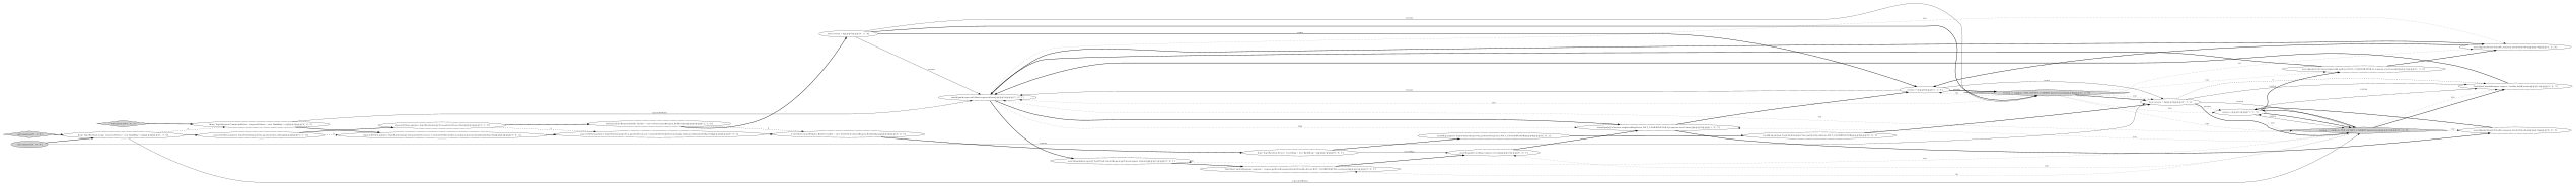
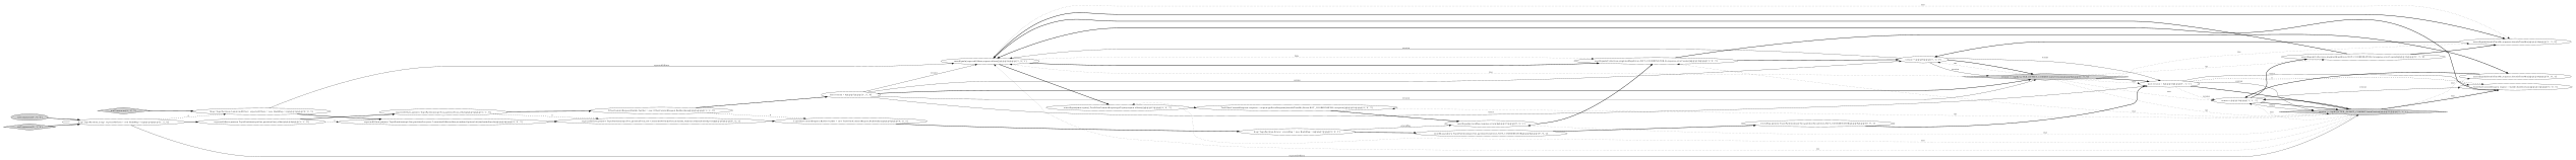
  digraph {
    fontname="Liberation Serif"
    rankdir=LR
    node [fillcolor=white fontname="Liberation Serif" shape=ellipse style=filled]
    edge [fontname="Liberation Serif" style=bold]
    n1 [label="assertEquals(expectedOffsets,request.offsets())@@@14@@@['1', '0', '1']"]
    n2 [label="assertEquals(data.topics(),TxnOffsetCommitRequest.getTopics(request.offsets()))@@@15@@@['0', '0', '1']"]
    n3 [label="assertEquals(Collections.singletonMap(Errors.NOT_COORDINATOR,2),response.errorCounts())@@@18@@@['1', '0', '1']"]
    n4 [label="assertEquals(throttleTimeMs,response.throttleTimeMs())@@@14@@@['1', '1', '0']"]
    n5 [label="TxnOffsetCommitResponse response = request.getErrorResponse(throttleTimeMs,Errors.NOT_COORDINATOR.exception())@@@16@@@['0', '0', '1']"]
    n6 [label="version++@@@9@@@['1', '1', '0']"]
    n7 [label="assertEquals(throttleTimeMs,response.throttleTimeMs())@@@19@@@['0', '0', '1']"]
    n8 [label="assertEquals(errorsMap,response.errors())@@@17@@@['0', '0', '1']"]
    n9 [label="errorsMap.put(new TopicPartition(topicOne,partitionOne),Errors.NOT_COORDINATOR)@@@8@@@['0', '0', '1']"]
    n10 [label="errorsMap.put(new TopicPartition(topicTwo,partitionTwo),Errors.NOT_COORDINATOR)@@@9@@@['0', '0', '1']"]
    n11 [label="short version = 0@@@10@@@['1', '1', '1']"]
    n12 [label="OffsetCommitRequest.Builder builder = new OffsetCommitRequest.Builder(data)@@@6@@@['1', '1', '0']"]
    n13 [label="TxnOffsetCommitRequest.Builder builder = new TxnOffsetCommitRequest.Builder(data)@@@6@@@['0', '0', '1']"]
    n14 [label="short version = 0@@@7@@@['1', '1', '0']"]
    n15 [label="Map<TopicPartition,Errors> errorsMap = new HashMap<>()@@@7@@@['0', '0', '1']"]
    n16 [fillcolor=lightgray label="version <= ApiKeys.TXN_OFFSET_COMMIT.latestVersion()@@@8@@@['1', '1', '0']" shape=diamond]
    n17 [fillcolor=lightgray label="testConstructor['1', '0', '0']"]
    n18 [label="Map<TopicPartition,Long> expectedOffsets = new HashMap<>()@@@3@@@['1', '1', '0']"]
    n19 [fillcolor=lightgray label="version <= ApiKeys.TXN_OFFSET_COMMIT.latestVersion()@@@11@@@['1', '1', '1']" shape=diamond]
    n20 [label="Map<TopicPartition,CommittedOffset> expectedOffsets = new HashMap<>()@@@3@@@['0', '0', '1']"]
    n21 [label="expectedOffsets.put(new TopicPartition(topicOne,partitionOne),offset)@@@4@@@['1', '1', '0']"]
    n22 [label="TxnOffsetCommitRequest request = builder.build(version)@@@13@@@['0', '0', '1']"]
    n23 [label="version++@@@12@@@['1', '1', '1']"]
    n24 [label="assertEquals(Collections.singletonMap(Errors.NOT_COORDINATOR,2),response.errorCounts())@@@13@@@['1', '1', '0']"]
    n25 [fillcolor=lightgray label="testConstructor['0', '0', '1']" shape=diamond]
    n26 [label="expectedOffsets.put(new TopicPartition(topicOne,partitionOne),new CommittedOffset(offset,metadata,Optional.of((int)leaderEpoch)))@@@4@@@['0', '0', '1']"]
    n27 [label="expectedOffsets.put(new TopicPartition(topicTwo,partitionTwo),new CommittedOffset(offset,metadata,Optional.of((int)leaderEpoch)))@@@5@@@['0', '0', '1']"]
    n28 [label="expectedOffsets.put(new TopicPartition(topicTwo,partitionTwo),offset)@@@5@@@['1', '1', '0']"]
    n29 [fillcolor=lightgray label="testConstructor['0', '1', '0']" shape=diamond]
    n1 -> n2
    n1 -> n3 [label=false style=dotted]
    n1 -> n3
    n1 -> n4
    n1 -> n4 [label=true style=dotted]
    n2 -> n5
    n3 -> n6
    n3 -> n7
    n4 -> n6
    n5 -> n8
    n6 -> n1 [label=version style=solid]
    n6 -> n11 [label=version style=solid]
    n6 -> n16 [label=version style=solid]
    n6 -> n16
    n7 -> n23
    n8 -> n3
    n9 -> n10
    n10 -> n11
    n11 -> n19 [label=version style=solid]
    n11 -> n19
    n11 -> n22 [label=0 style=dashed]
    n11 -> n22 [label=version style=solid]
    n11 -> n23 [label=version style=dotted]
    n12 -> n13 [label=0 style=dashed]
    n12 -> n14
    n13 -> n15
    n14 -> n1 [label=version style=solid]
-   n14 -> n6 [label=version]
-   n17 -> n11 [label=version style=solid]
+   n14 -> n6 [label=version style=solid]
+   n14 -> n11 [label=version style=solid]
    n14 -> n16 [label=version style=solid]
    n14 -> n16
    n15 -> n8 [label=errorsMap style=solid]
    n15 -> n9
    n16 -> n1 [label=true style=dotted]
    n16 -> n4 [label=true style=dotted]
    n16 -> n6 [label=true style=dotted]
    n16 -> n11 [label=true style=dotted]
    n16 -> n11
    n16 -> n19 [label=true style=dotted]
    n16 -> n23 [label=true style=dotted]
    n16 -> n24 [label=true style=dotted]
    n17 -> n18
    n18 -> n19 [label=expectedOffsets style=solid]
    n18 -> n20 [label=0 style=dashed]
    n18 -> n21
    n19 -> n1 [label=true style=dotted]
    n19 -> n2 [label=true style=dotted]
    n19 -> n3 [label=true style=dotted]
    n19 -> n5 [label=true style=dotted]
    n19 -> n7 [label=true style=dotted]
    n19 -> n8 [label=true style=dotted]
    n19 -> n22 [label=true style=dotted]
    n19 -> n22
    n19 -> n23 [label=true style=dotted]
    n19 -> n23
    n20 -> n1 [label=expectedOffsets style=solid]
    n20 -> n26
    n21 -> n26 [label=0 style=dashed]
    n21 -> n28
    n22 -> n1
    n23 -> n19 [label=version style=solid]
    n23 -> n19
    n23 -> n22 [label=version style=solid]
    n23 -> n24
    n24 -> n1
    n24 -> n4
    n25 -> n20
    n26 -> n27
    n27 -> n13
    n28 -> n12
    n28 -> n27 [label=0 style=dashed]
    n29 -> n18
  }
